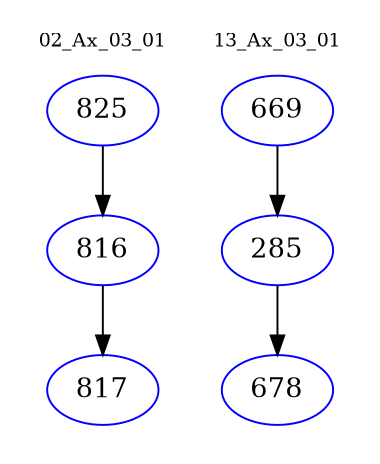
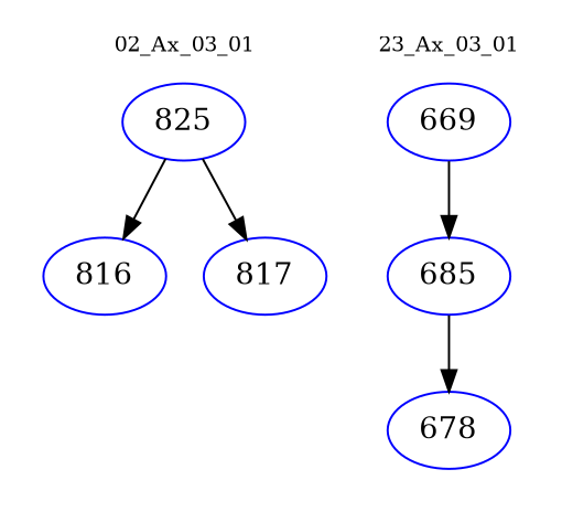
  digraph {
    node [color=blue]
    edge [color=black]
    n1 [label=825]
    n2 [label=816]
    n3 [label=817]
    n4 [label=669]
-   n5 [label=285]
+   n5 [label=685]
    n6 [label=678]
    subgraph cluster_1 {
      color=white
      fontsize=10
      label="02_Ax_03_01"
      n1
      n2
      n3
    }
    subgraph cluster_2 {
      color=white
      fontsize=10
-     label="13_Ax_03_01"
+     label="23_Ax_03_01"
      n4
      n5
      n6
    }
    n1 -> n2
-   n2 -> n3
+   n1 -> n3
    n4 -> n5
    n5 -> n6
  }
